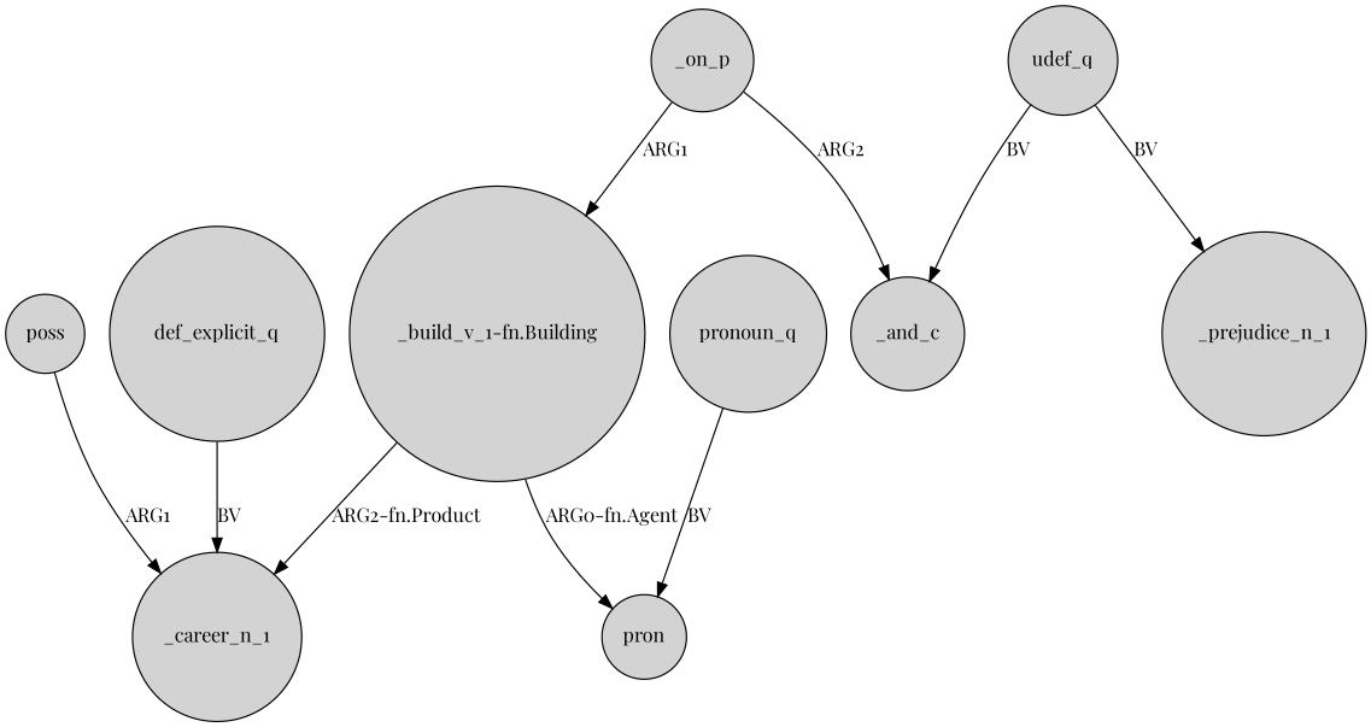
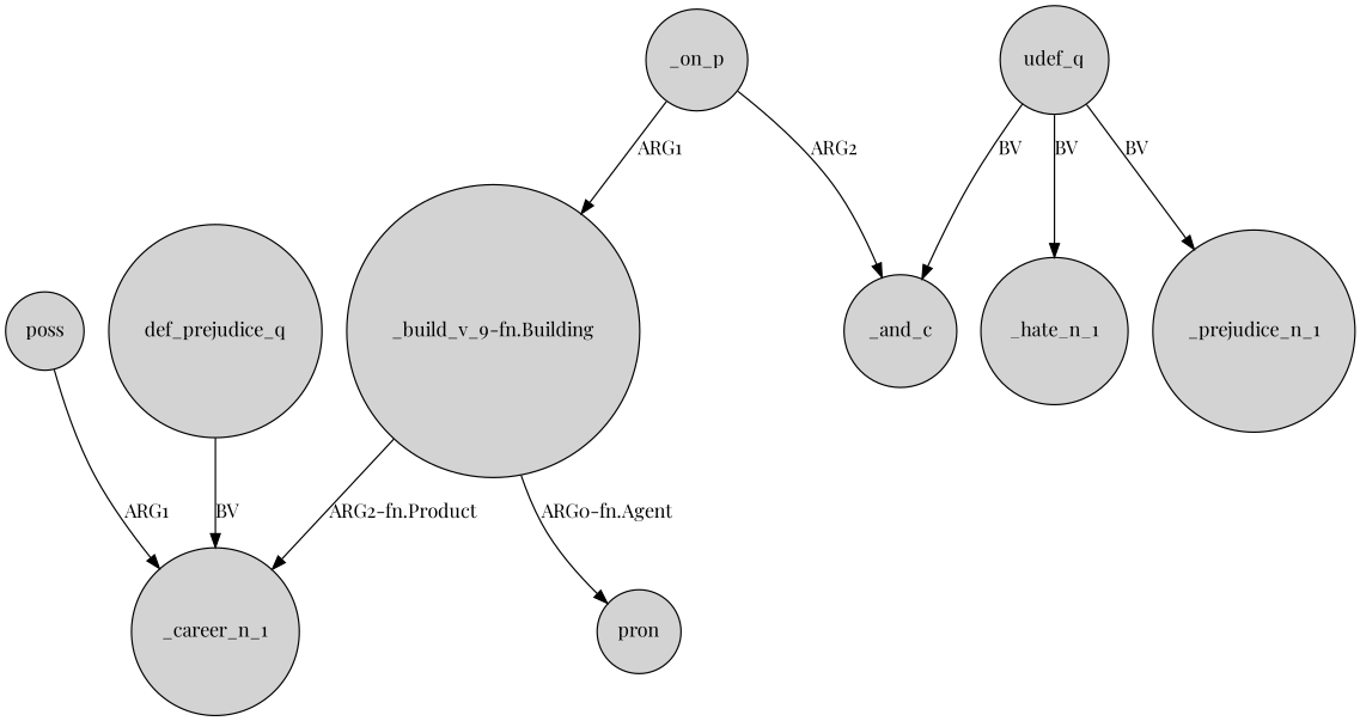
  digraph {
    fontname="Playfair Display"
    node [fontname="Playfair Display" shape=circle style=filled]
    edge [fontname="Playfair Display"]
    _on_p
-   "_build_v_1-fn.Building"
+   "_build_v_1-fn.Building" [label="_build_v_9-fn.Building"]
    _and_c
    _career_n_1
    pron
    udef_q
    _prejudice_n_1
+   _hate_n_1
    poss
-   def_explicit_q
-   pronoun_q
+   def_explicit_q [label=def_prejudice_q]
    _on_p -> "_build_v_1-fn.Building" [label=ARG1]
    _on_p -> _and_c [label=ARG2]
    "_build_v_1-fn.Building" -> _career_n_1 [label="ARG2-fn.Product"]
    "_build_v_1-fn.Building" -> pron [label="ARG0-fn.Agent"]
    udef_q -> _and_c [label=BV]
    udef_q -> _prejudice_n_1 [label=BV]
+   udef_q -> _hate_n_1 [label=BV]
    poss -> _career_n_1 [label=ARG1]
    def_explicit_q -> _career_n_1 [label=BV]
-   pronoun_q -> pron [label=BV]
  }
